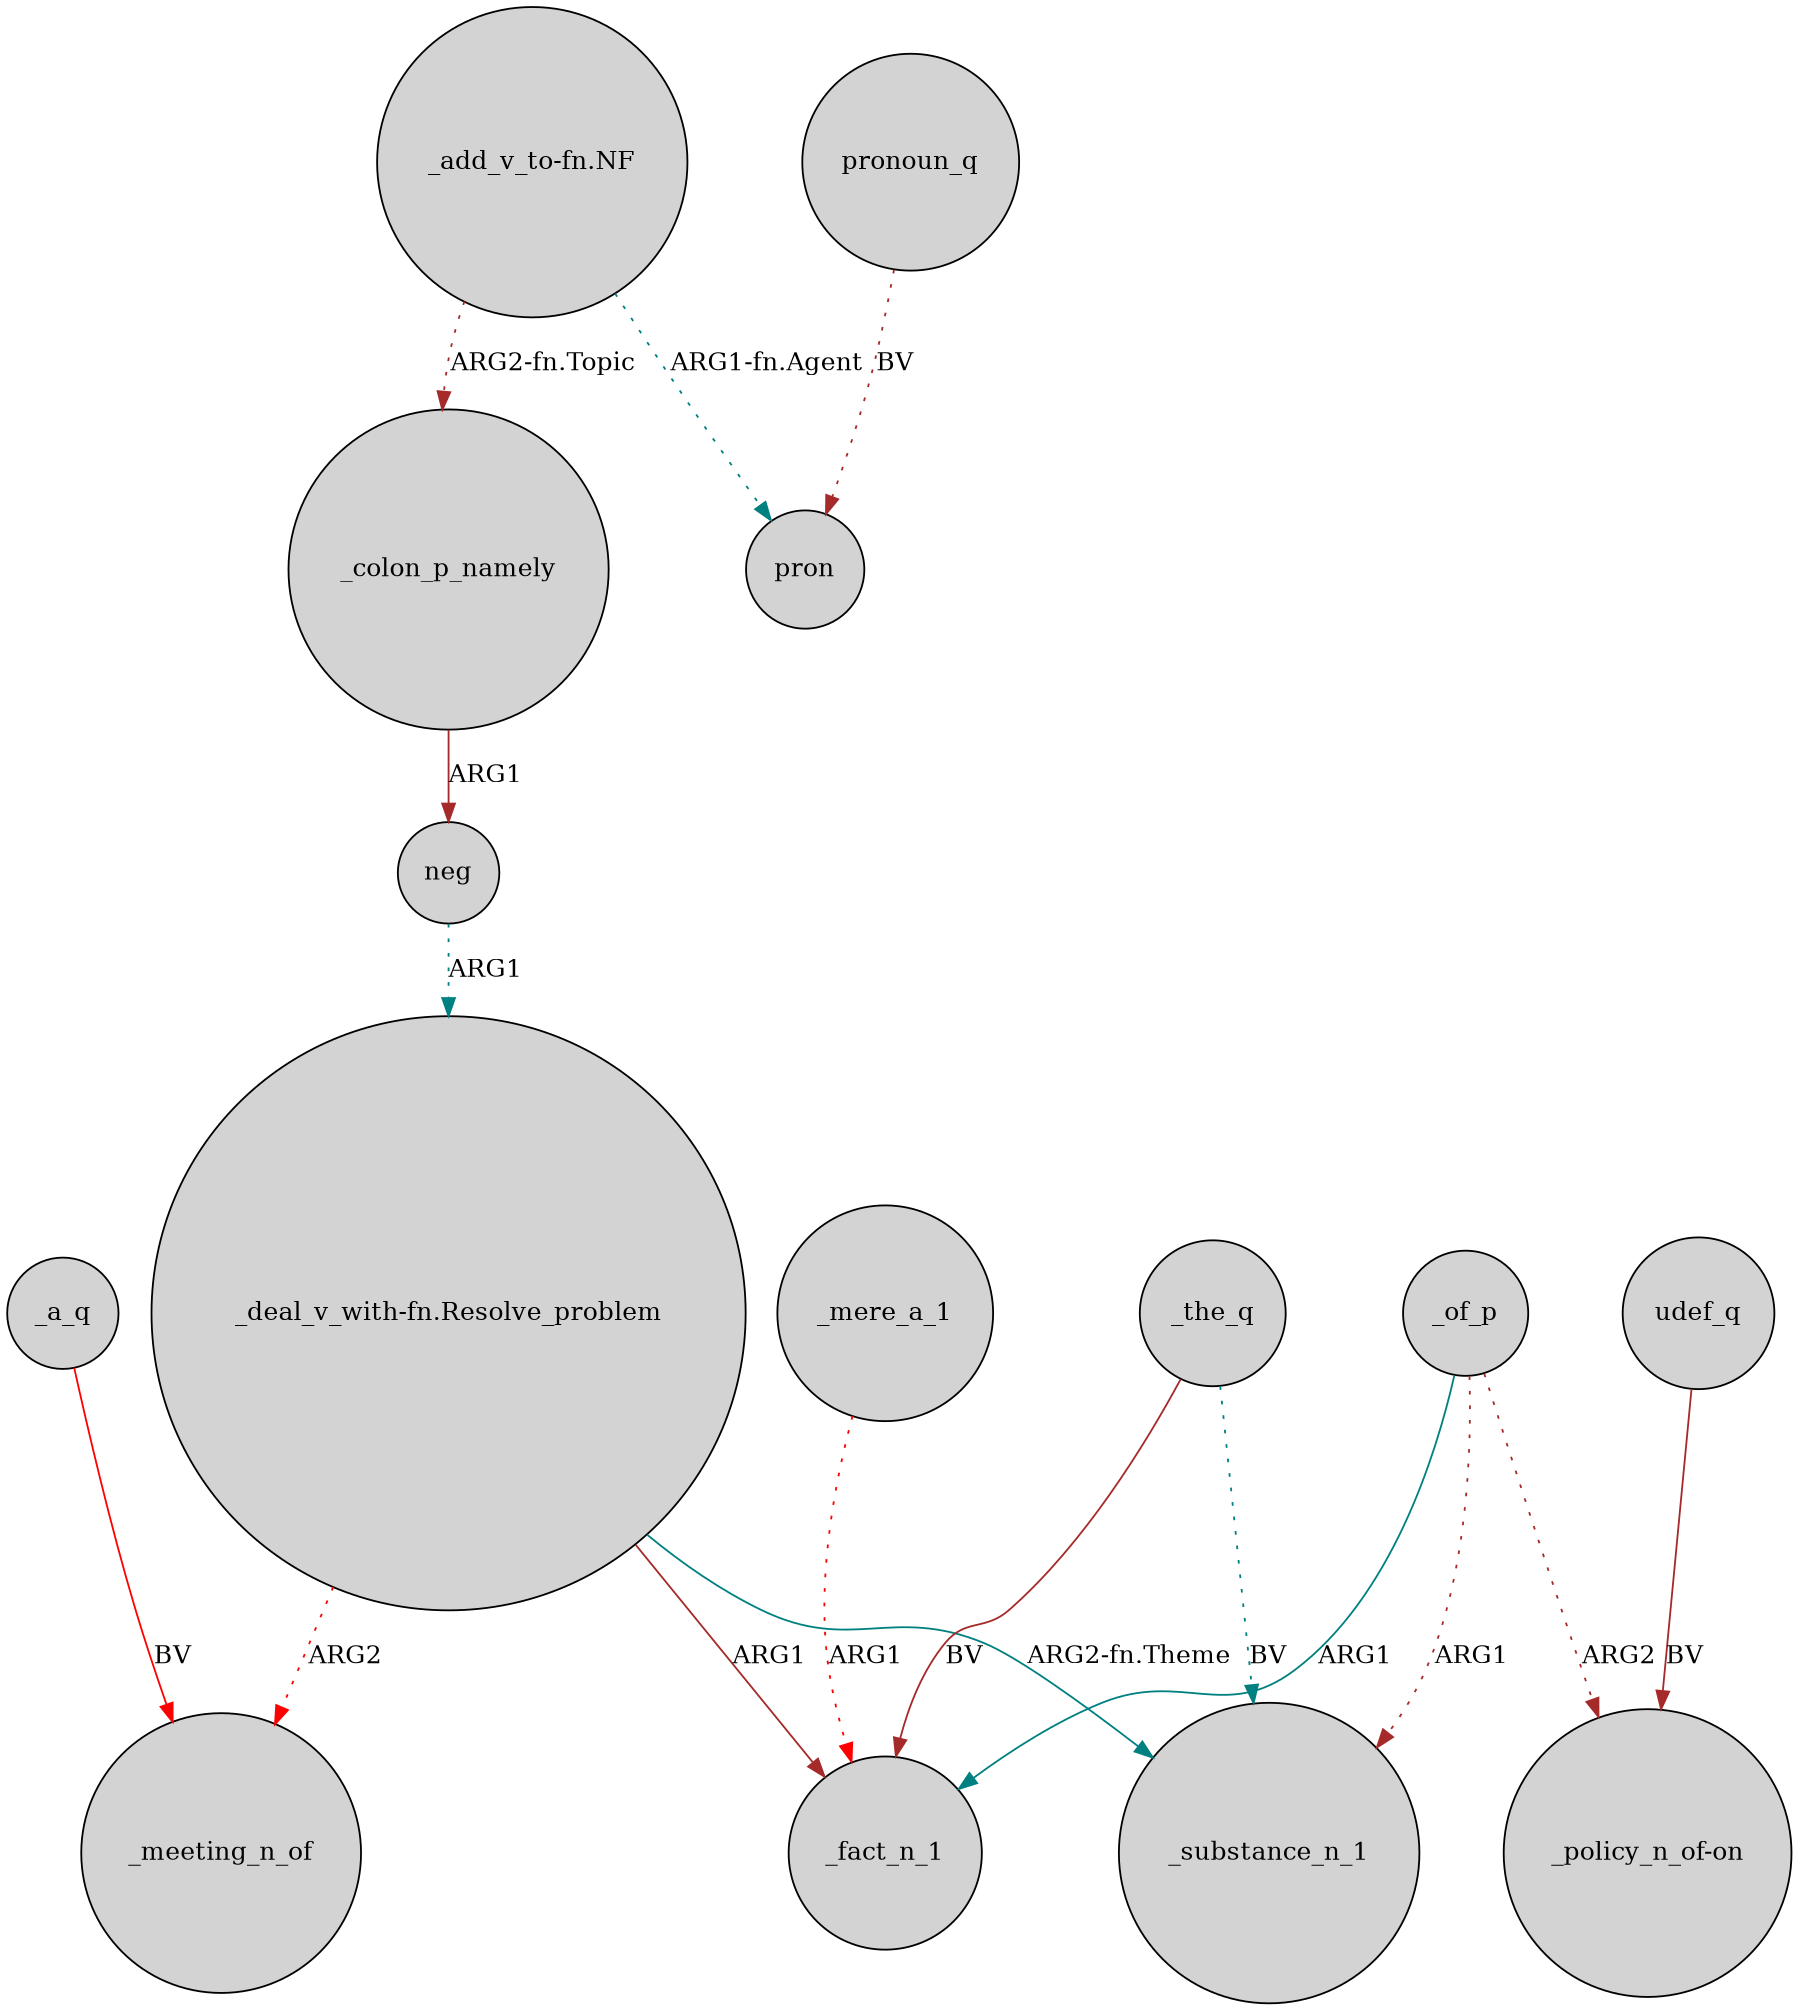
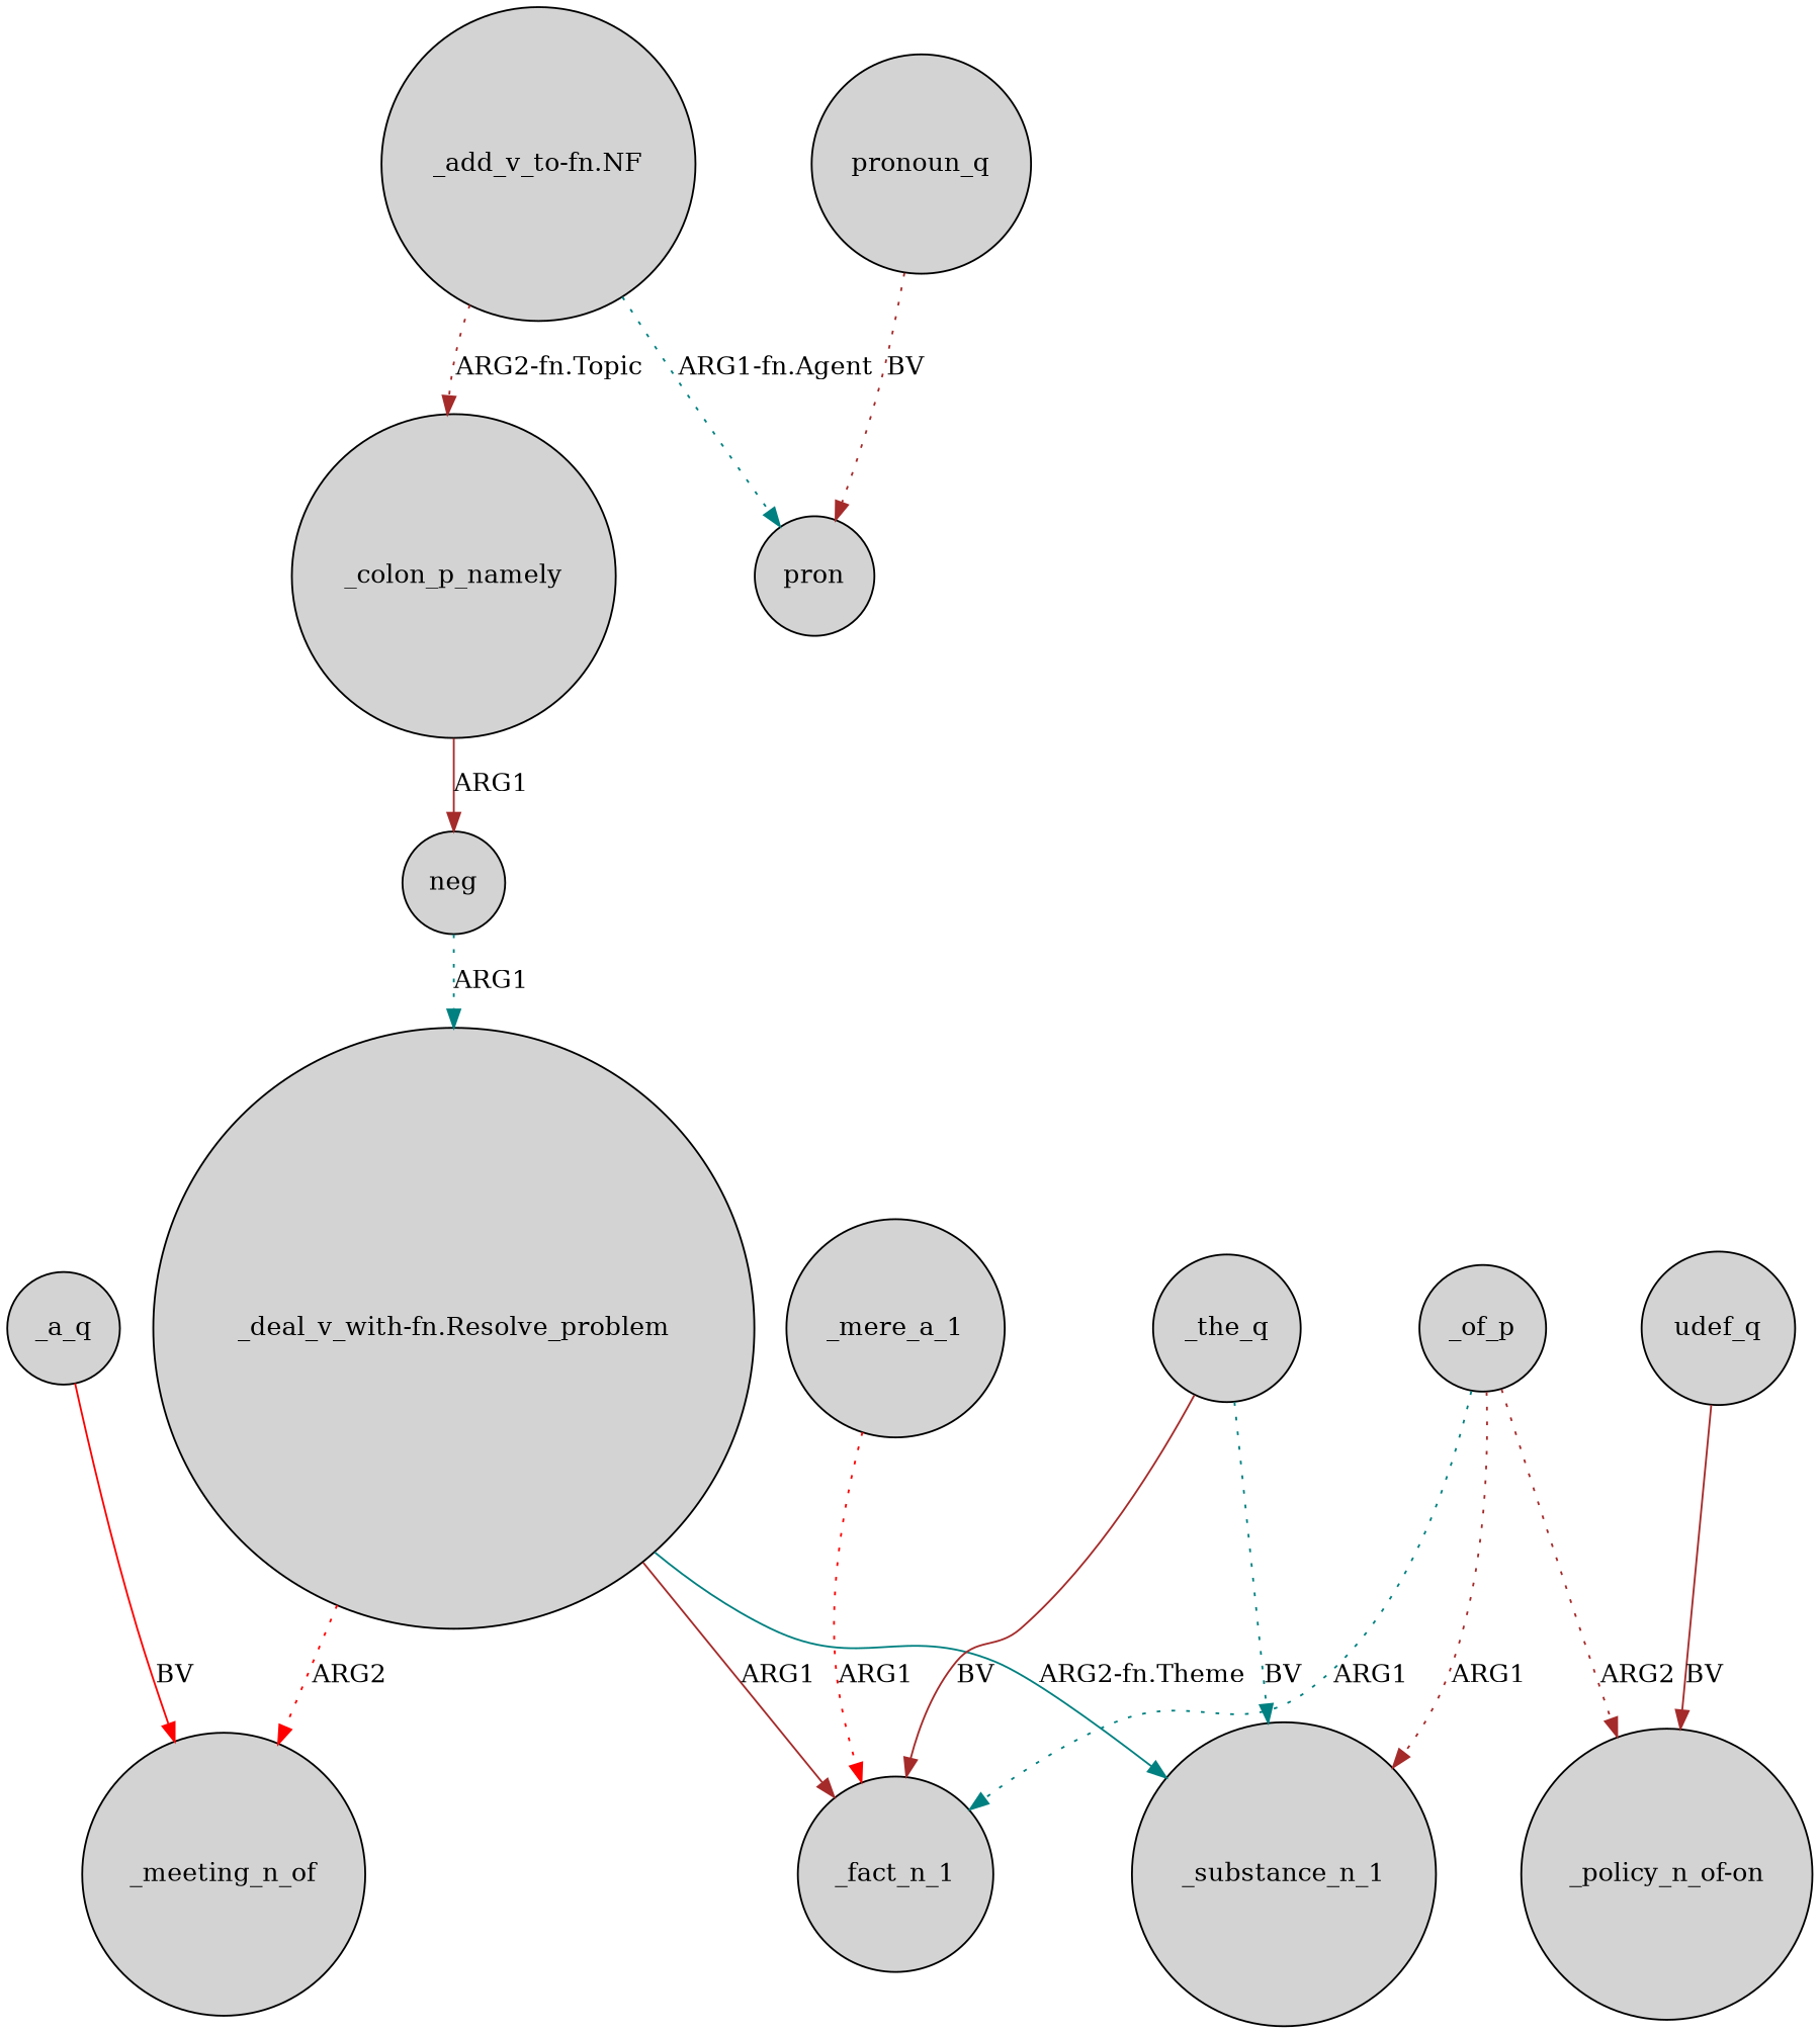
  digraph {
    node [shape=circle style=filled]
    edge [color=brown style=dotted]
    "_add_v_to-fn.NF"
    _colon_p_namely
    pron
    neg
    "_deal_v_with-fn.Resolve_problem"
    _the_q
    _substance_n_1
    _fact_n_1
    _of_p
    "_policy_n_of-on"
    _meeting_n_of
    _mere_a_1
    udef_q
    _a_q
    pronoun_q
    "_add_v_to-fn.NF" -> _colon_p_namely [label="ARG2-fn.Topic"]
    "_add_v_to-fn.NF" -> pron [color=teal label="ARG1-fn.Agent"]
    _colon_p_namely -> neg [label=ARG1 style=solid]
    neg -> "_deal_v_with-fn.Resolve_problem" [color=teal label=ARG1]
    "_deal_v_with-fn.Resolve_problem" -> _substance_n_1 [color=teal label="ARG2-fn.Theme" style=solid]
    "_deal_v_with-fn.Resolve_problem" -> _fact_n_1 [label=ARG1 style=solid]
    "_deal_v_with-fn.Resolve_problem" -> _meeting_n_of [color=red label=ARG2]
    _the_q -> _substance_n_1 [color=teal label=BV]
    _the_q -> _fact_n_1 [label=BV style=solid]
    _of_p -> _substance_n_1 [label=ARG1]
-   _of_p -> _fact_n_1 [color=teal label=ARG1 style=solid]
+   _of_p -> _fact_n_1 [color=teal label=ARG1]
    _of_p -> "_policy_n_of-on" [label=ARG2]
    _mere_a_1 -> _fact_n_1 [color=red label=ARG1]
    udef_q -> "_policy_n_of-on" [label=BV style=solid]
    _a_q -> _meeting_n_of [color=red label=BV style=solid]
    pronoun_q -> pron [label=BV]
  }
